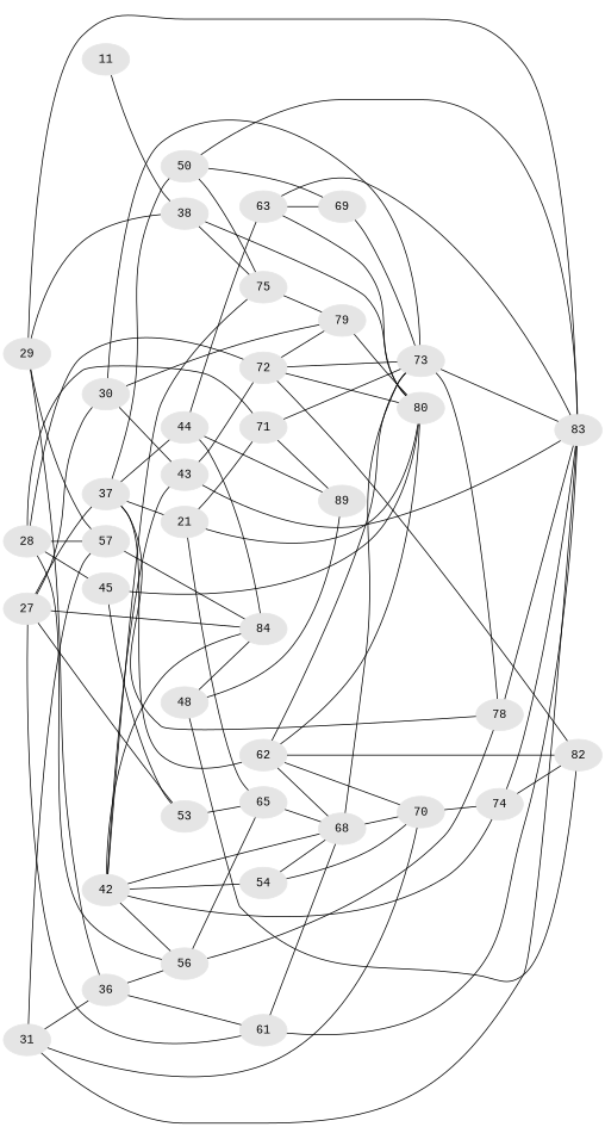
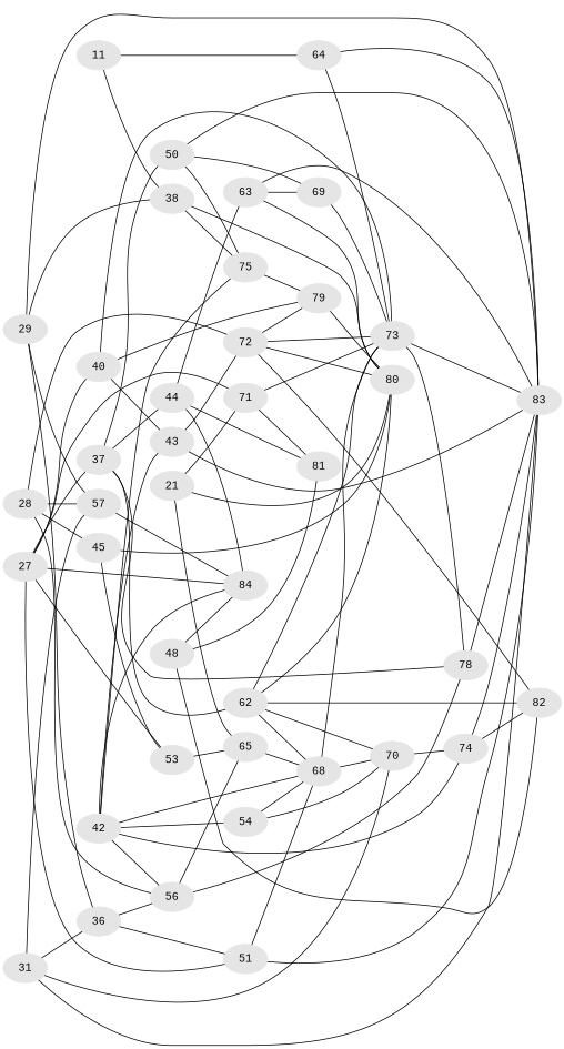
  graph {
    fontname="Liberation Mono"
    rankdir=LR
    node [color=gray90 fontname="Liberation Mono" style=filled]
    edge [fontname="Liberation Mono"]
    11 [super="+5"]
    38
+   64
    37 [super="+34"]
    44
    50 [super="+21"]
    n7 [label=21]
    62 [super="+49+19"]
    78 [super="+66"]
    n10 [label=75]
    80 [super="+7+76+58"]
    83 [super="+8+52+41+75"]
    73 [super="+59+33"]
    27 [super="+24"]
-   40 [label=30]
+   40
    53
-   61
+   61 [label=51]
    71
    84
    43
    79 [super="+32"]
    65 [super="+22"]
    68 [super="+60"]
-   81 [label=89]
+   81
    28
    45
    56 [super="+3+23"]
    57
    72 [super="+2+6+35"]
    82 [super="+39"]
    29
    36
    31
    70 [super="+30"]
    74 [super="+4"]
    63
    69 [super="+1"]
    42 [super="+10+18"]
    54
    48
    11 -- 38
+   11 -- 64 [weight=2]
    38 -- n10
    38 -- 80
+   64 -- 83
+   64 -- 73
    37 -- 44
    37 -- 50 [weight=2]
-   37 -- n7
    37 -- 62 [weight=2]
    37 -- 78 [weight=2]
    44 -- 84
    44 -- 81
    44 -- 63
    50 -- n10
    50 -- 83
    50 -- 69 [weight=2]
    n7 -- 80
    n7 -- 71
    n7 -- 65
    62 -- 80 [weight=2]
    62 -- 73 [weight=2]
    62 -- 68
    62 -- 82 [weight=3]
    62 -- 70
    78 -- 83
    n10 -- 79
    73 -- 78 [weight=2]
    73 -- 83 [weight=2]
    27 -- 37
    27 -- 40
    27 -- 53
    27 -- 61
-   28 -- 71
+   27 -- 71
    27 -- 84
    40 -- 73
    40 -- 43
    40 -- 79
    53 -- 65
    61 -- 83
    61 -- 68
    71 -- 73
    71 -- 81
    43 -- 83
    43 -- 72
    79 -- 80 [weight=2]
    65 -- 68
    68 -- 73 [weight=2]
    68 -- 70
    28 -- 45
    28 -- 56
    28 -- 57
    28 -- 72
    45 -- 80
    45 -- 53
    56 -- 78 [weight=3]
    56 -- 65
    57 -- 84
    72 -- 80 [weight=2]
    72 -- 73 [weight=2]
    72 -- 79 [weight=2]
    72 -- 82
    29 -- 38
    29 -- 83
    29 -- 57
    29 -- 36
    36 -- 61
    36 -- 56
    31 -- 83
    31 -- 57
    31 -- 36
    31 -- 70
    70 -- 74 [weight=2]
    74 -- 83 [weight=2]
    74 -- 82
    63 -- 80 [weight=2]
    63 -- 83
    63 -- 69
    69 -- 73 [weight=3]
    42 -- n10
    42 -- 84
    42 -- 43
    42 -- 68
    42 -- 56 [weight=2]
    42 -- 74
    42 -- 54 [weight=2]
    54 -- 68
    54 -- 70
    48 -- 84
    48 -- 81
    48 -- 82
  }
